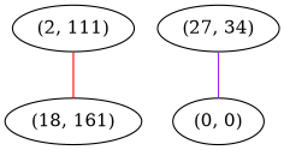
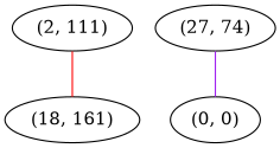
  graph {
    "(2, 111)"
    "(18, 161)"
-   "(27, 74)" [label="(27, 34)"]
+   "(27, 74)"
    "(0, 0)"
    "(2, 111)" -- "(18, 161)" [color=red weight=1]
    "(27, 74)" -- "(0, 0)" [color=purple weight=4]
  }
